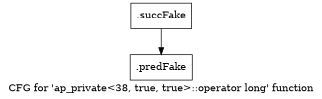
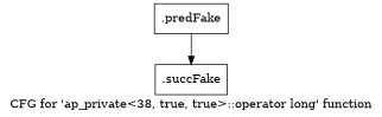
  digraph {
    label="CFG for 'ap_private\<38, true, true\>::operator long' function"
    node [shape=record]
    n1 [label="{.predFake}"]
    n2 [filename="/mnt/xilinx/Vitis_HLS/2021.2/include/etc/ap_private.h" label="{.succFake}" linenumber=1937]
-   n2 -> n1 [execusionnum=5 filename="/mnt/xilinx/Vitis_HLS/2021.2/include/etc/ap_private.h"]
+   n1 -> n2 [execusionnum=5 filename="/mnt/xilinx/Vitis_HLS/2021.2/include/etc/ap_private.h"]
  }
